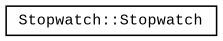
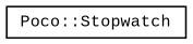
  digraph {
    rankdir=LR
    fontname="Liberation Mono"
-   n1 [color=black fillcolor=white fontname="Liberation Mono" fontsize=10 height=0.2 label="Stopwatch::Stopwatch" shape=box style=filled width=0.4]
+   n1 [color=black fillcolor=white fontname="Liberation Mono" fontsize=10 height=0.2 label="Poco::Stopwatch" shape=box style=filled width=0.4]
  }
